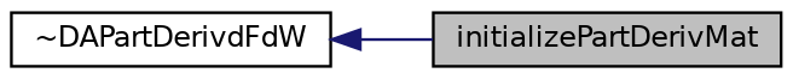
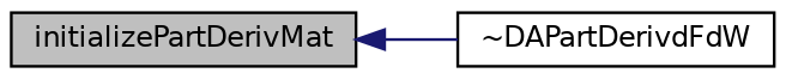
  digraph {
    rankdir=LR
    node [color=black fontname=Helvetica fontsize=10 shape=record]
    n1 [fillcolor=grey75 fontcolor=black height=0.2 label=initializePartDerivMat style=filled width=0.4]
    n2 [height=0.2 label="~DAPartDerivdFdW" width=0.4]
-   n2 -> n1 [color=midnightblue dir=back fontname=Helvetica fontsize=10 labelfontname=Helvetica labelfontsize=10 style=solid]
+   n1 -> n2 [color=midnightblue dir=back fontname=Helvetica fontsize=10 labelfontname=Helvetica labelfontsize=10 style=solid]
  }
